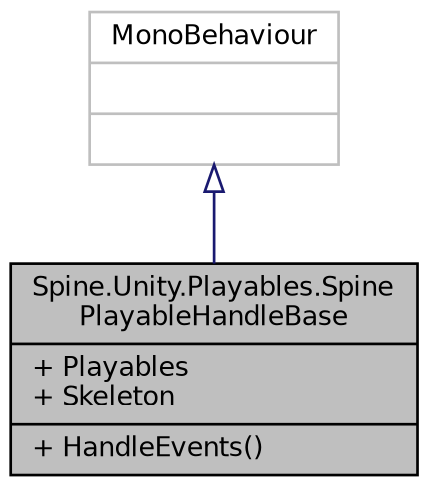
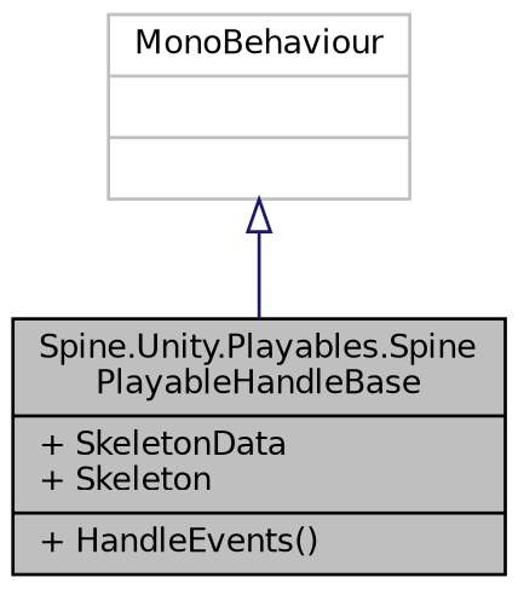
  digraph {
    node [fontname=Helvetica fontsize=10 shape=record style=filled]
-   n1 [color=black fillcolor=grey75 fontcolor=black height=0.2 label="{Spine.Unity.Playables.Spine\lPlayableHandleBase\n|+ Playables\l+ Skeleton\l|+ HandleEvents()\l}" width=0.4]
+   n1 [color=black fillcolor=grey75 fontcolor=black height=0.2 label="{Spine.Unity.Playables.Spine\lPlayableHandleBase\n|+ SkeletonData\l+ Skeleton\l|+ HandleEvents()\l}" width=0.4]
    n2 [color=grey75 fillcolor=white height=0.2 label="{MonoBehaviour\n||}" width=0.4]
    n2 -> n1 [arrowtail=onormal color=midnightblue dir=back fontname=Helvetica fontsize=10 labelfontname=Helvetica labelfontsize=10 style=solid]
  }
